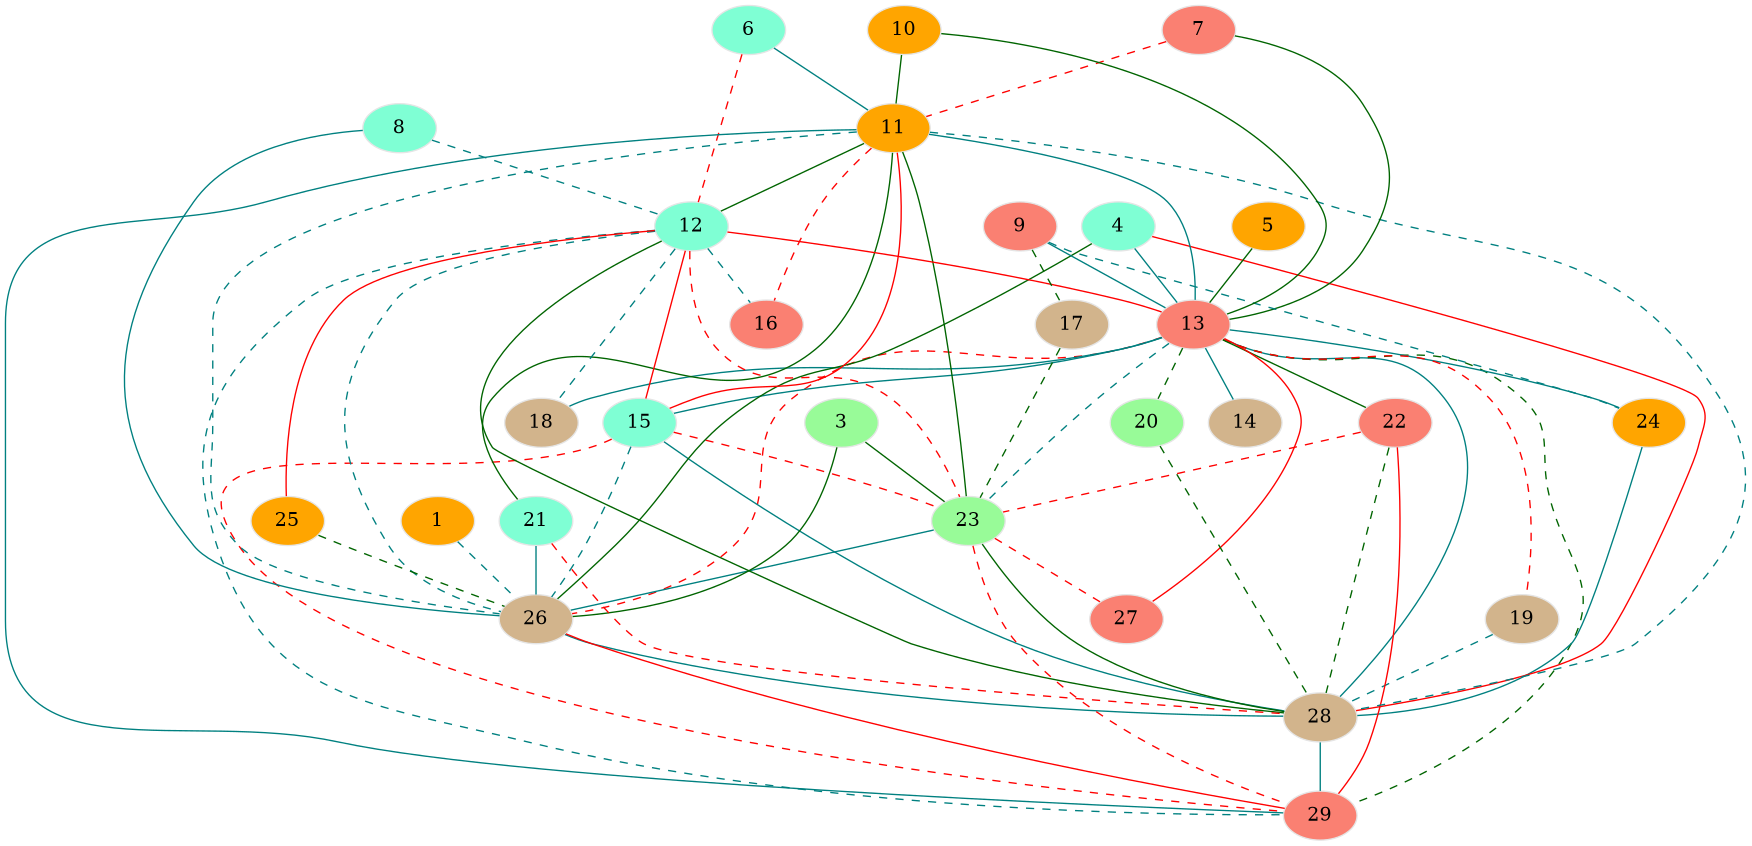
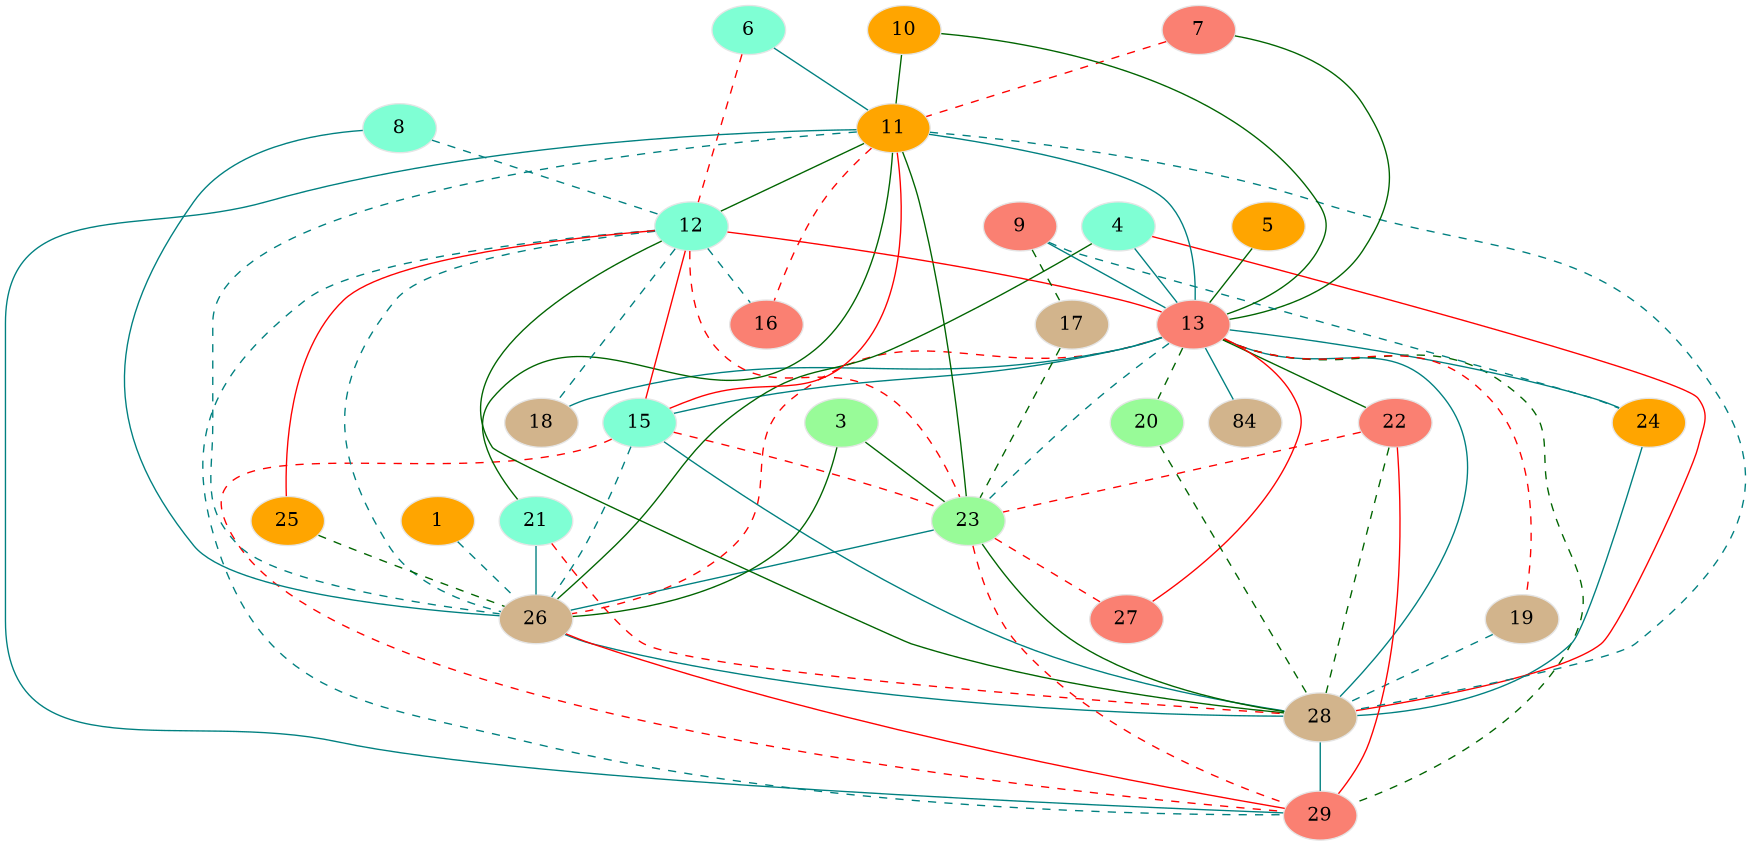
  graph {
    node [color=gray90 fillcolor=salmon style=filled]
    edge [color=teal style=solid weight=1.0]
    26 [fillcolor=tan]
    1 [fillcolor=orange]
    28 [fillcolor=tan]
    29
    13
    15 [fillcolor=aquamarine]
    23 [fillcolor=palegreen]
    24 [fillcolor=orange]
    18 [fillcolor=tan]
-   14 [fillcolor=tan]
+   14 [fillcolor=tan label=84]
    19 [fillcolor=tan]
    20 [fillcolor=palegreen]
    22
    27
    3 [fillcolor=palegreen]
    4 [fillcolor=aquamarine]
    5 [fillcolor=orange]
    6 [fillcolor=aquamarine]
    11 [fillcolor=orange]
    12 [fillcolor=aquamarine]
    16
    21 [fillcolor=aquamarine]
    25 [fillcolor=orange]
    7
    8 [fillcolor=aquamarine]
    9
    17 [fillcolor=tan]
    10 [fillcolor=orange]
    26 -- 28
    26 -- 29 [color=red]
    1 -- 26 [style=dashed]
    28 -- 29 [weight=2.0]
    13 -- 26 [color=red style=dashed weight=3.0]
    13 -- 28 [weight=3.0]
    13 -- 29 [color=darkgreen style=dashed weight=4.0]
    13 -- 15 [weight=3.0]
    13 -- 23 [style=dashed weight=2.0]
    13 -- 24 [weight=2.0]
    13 -- 18
    13 -- 14
    13 -- 19 [color=red style=dashed]
    13 -- 20 [color=darkgreen style=dashed weight=2.0]
    13 -- 22 [color=darkgreen weight=2.0]
    13 -- 27 [color=red]
    15 -- 26 [style=dashed]
    15 -- 28
    15 -- 29 [color=red style=dashed]
    15 -- 23 [color=red style=dashed weight=2.0]
    23 -- 26
    23 -- 28 [color=darkgreen]
    23 -- 29 [color=red style=dashed]
    23 -- 27 [color=red style=dashed]
    24 -- 28
    19 -- 28 [style=dashed]
    20 -- 28 [color=darkgreen style=dashed]
    22 -- 28 [color=darkgreen style=dashed]
    22 -- 29 [color=red]
    22 -- 23 [color=red style=dashed]
    3 -- 26 [color=darkgreen]
    3 -- 23 [color=darkgreen]
    4 -- 26 [color=darkgreen]
    4 -- 28 [color=red]
    4 -- 13
    5 -- 13 [color=darkgreen weight=2.0]
    6 -- 11
    6 -- 12 [color=red style=dashed]
    11 -- 26 [style=dashed weight=2.0]
    11 -- 28 [style=dashed weight=2.0]
    11 -- 29 [weight=2.0]
    11 -- 13 [weight=4.0]
    11 -- 15 [color=red weight=2.0]
    11 -- 23 [color=darkgreen weight=2.0]
    11 -- 12 [color=darkgreen weight=2.0]
    11 -- 16 [color=red style=dashed]
    11 -- 21 [color=darkgreen weight=2.0]
    12 -- 26 [style=dashed weight=2.0]
    12 -- 28 [color=darkgreen weight=2.0]
    12 -- 29 [style=dashed]
    12 -- 13 [color=red weight=3.0]
    12 -- 15 [color=red]
    12 -- 23 [color=red style=dashed weight=3.0]
    12 -- 18 [style=dashed]
    12 -- 16 [style=dashed]
    12 -- 25 [color=red]
    21 -- 26 [weight=2.0]
    21 -- 28 [color=red style=dashed]
    25 -- 26 [color=darkgreen style=dashed weight=2.0]
    7 -- 13 [color=darkgreen]
    7 -- 11 [color=red style=dashed]
    8 -- 26
    8 -- 12 [style=dashed]
    9 -- 13 [weight=2.0]
    9 -- 24 [style=dashed]
    9 -- 17 [color=darkgreen style=dashed]
    17 -- 23 [color=darkgreen style=dashed]
    10 -- 13 [color=darkgreen]
    10 -- 11 [color=darkgreen]
  }
